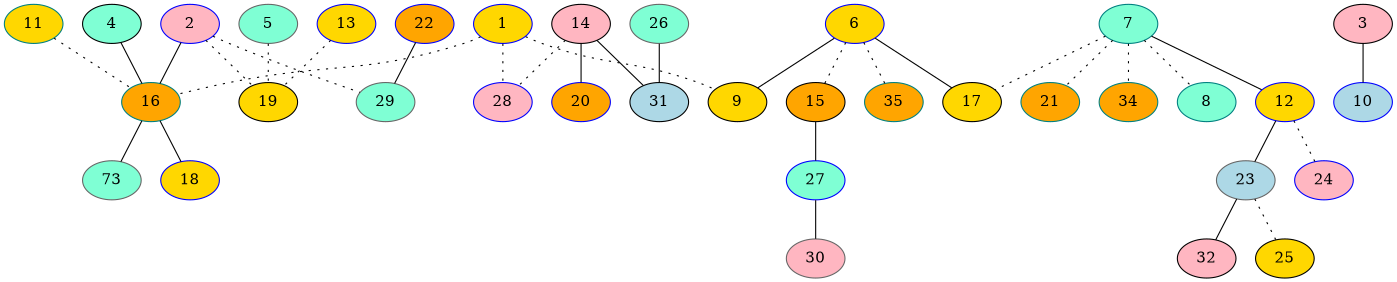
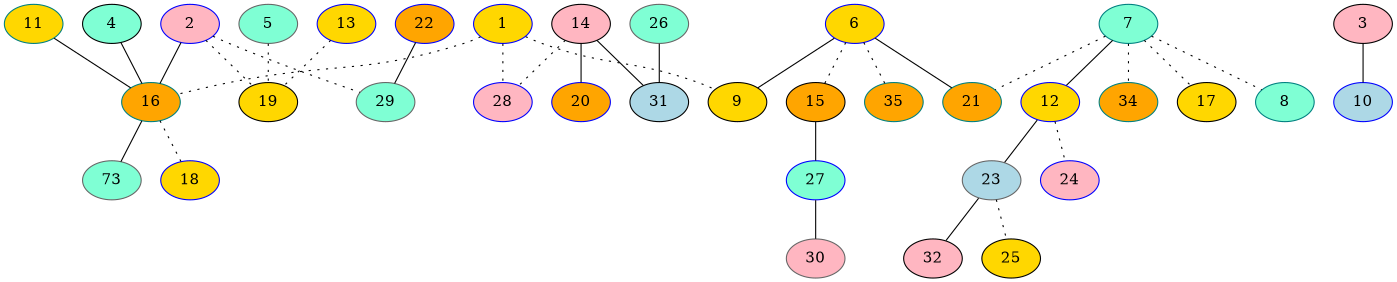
  graph {
    node [color=blue fillcolor=gold style=filled]
    edge [style=dotted weight=1.0]
    9 [color=black]
    1
    16 [color=teal fillcolor=orange]
    28 [fillcolor=lightpink]
    18
    n6 [color=gray40 fillcolor=aquamarine label=73]
    2 [fillcolor=lightpink]
    19 [color=black]
    29 [color=gray40 fillcolor=aquamarine]
    3 [color=black fillcolor=lightpink]
    10 [fillcolor=lightblue]
    4 [color=black fillcolor=aquamarine]
    5 [color=gray40 fillcolor=aquamarine]
    6
    15 [color=black fillcolor=orange]
    17 [color=black]
    35 [color=teal fillcolor=orange]
    27 [fillcolor=aquamarine]
    7 [color=teal fillcolor=aquamarine]
    8 [color=teal fillcolor=aquamarine]
    12
    21 [color=teal fillcolor=orange]
    34 [color=teal fillcolor=orange]
    24 [fillcolor=lightpink]
    23 [color=gray40 fillcolor=lightblue]
    11 [color=teal]
    13
    14 [color=black fillcolor=lightpink]
    20 [fillcolor=orange]
    31 [color=black fillcolor=lightblue]
    30 [color=gray40 fillcolor=lightpink]
    25 [color=black]
    32 [color=black fillcolor=lightpink]
    22 [fillcolor=orange]
    26 [color=gray40 fillcolor=aquamarine]
    1 -- 9
    1 -- 16
    1 -- 28
-   16 -- 18 [style=solid]
+   16 -- 18
    16 -- n6 [style=solid]
    2 -- 16 [style=solid]
    2 -- 19
    2 -- 29
    3 -- 10 [style=solid]
    4 -- 16 [style=solid]
    5 -- 19
    6 -- 9 [style=solid]
    6 -- 15
-   6 -- 17 [style=solid]
+   6 -- 21 [style=solid]
    6 -- 35
    15 -- 27 [style=solid]
    27 -- 30 [style=solid]
    7 -- 17
    7 -- 8
    7 -- 12 [style=solid]
    7 -- 21
    7 -- 34
    12 -- 24
    12 -- 23 [style=solid]
    23 -- 25
    23 -- 32 [style=solid]
-   11 -- 16
+   11 -- 16 [style=solid]
    13 -- 19
    14 -- 28
    14 -- 20 [style=solid]
    14 -- 31 [style=solid]
    22 -- 29 [style=solid]
    26 -- 31 [style=solid]
  }
